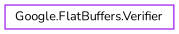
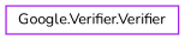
  digraph {
    rankdir=LR
    fontname=Nunito
-   n1 [color=purple fillcolor=white fontname=Nunito fontsize=10 height=0.2 label="Google.FlatBuffers.Verifier" shape=box style=filled width=0.4]
+   n1 [color=purple fillcolor=white fontname=Nunito fontsize=10 height=0.2 label="Google.Verifier.Verifier" shape=box style=filled width=0.4]
  }
